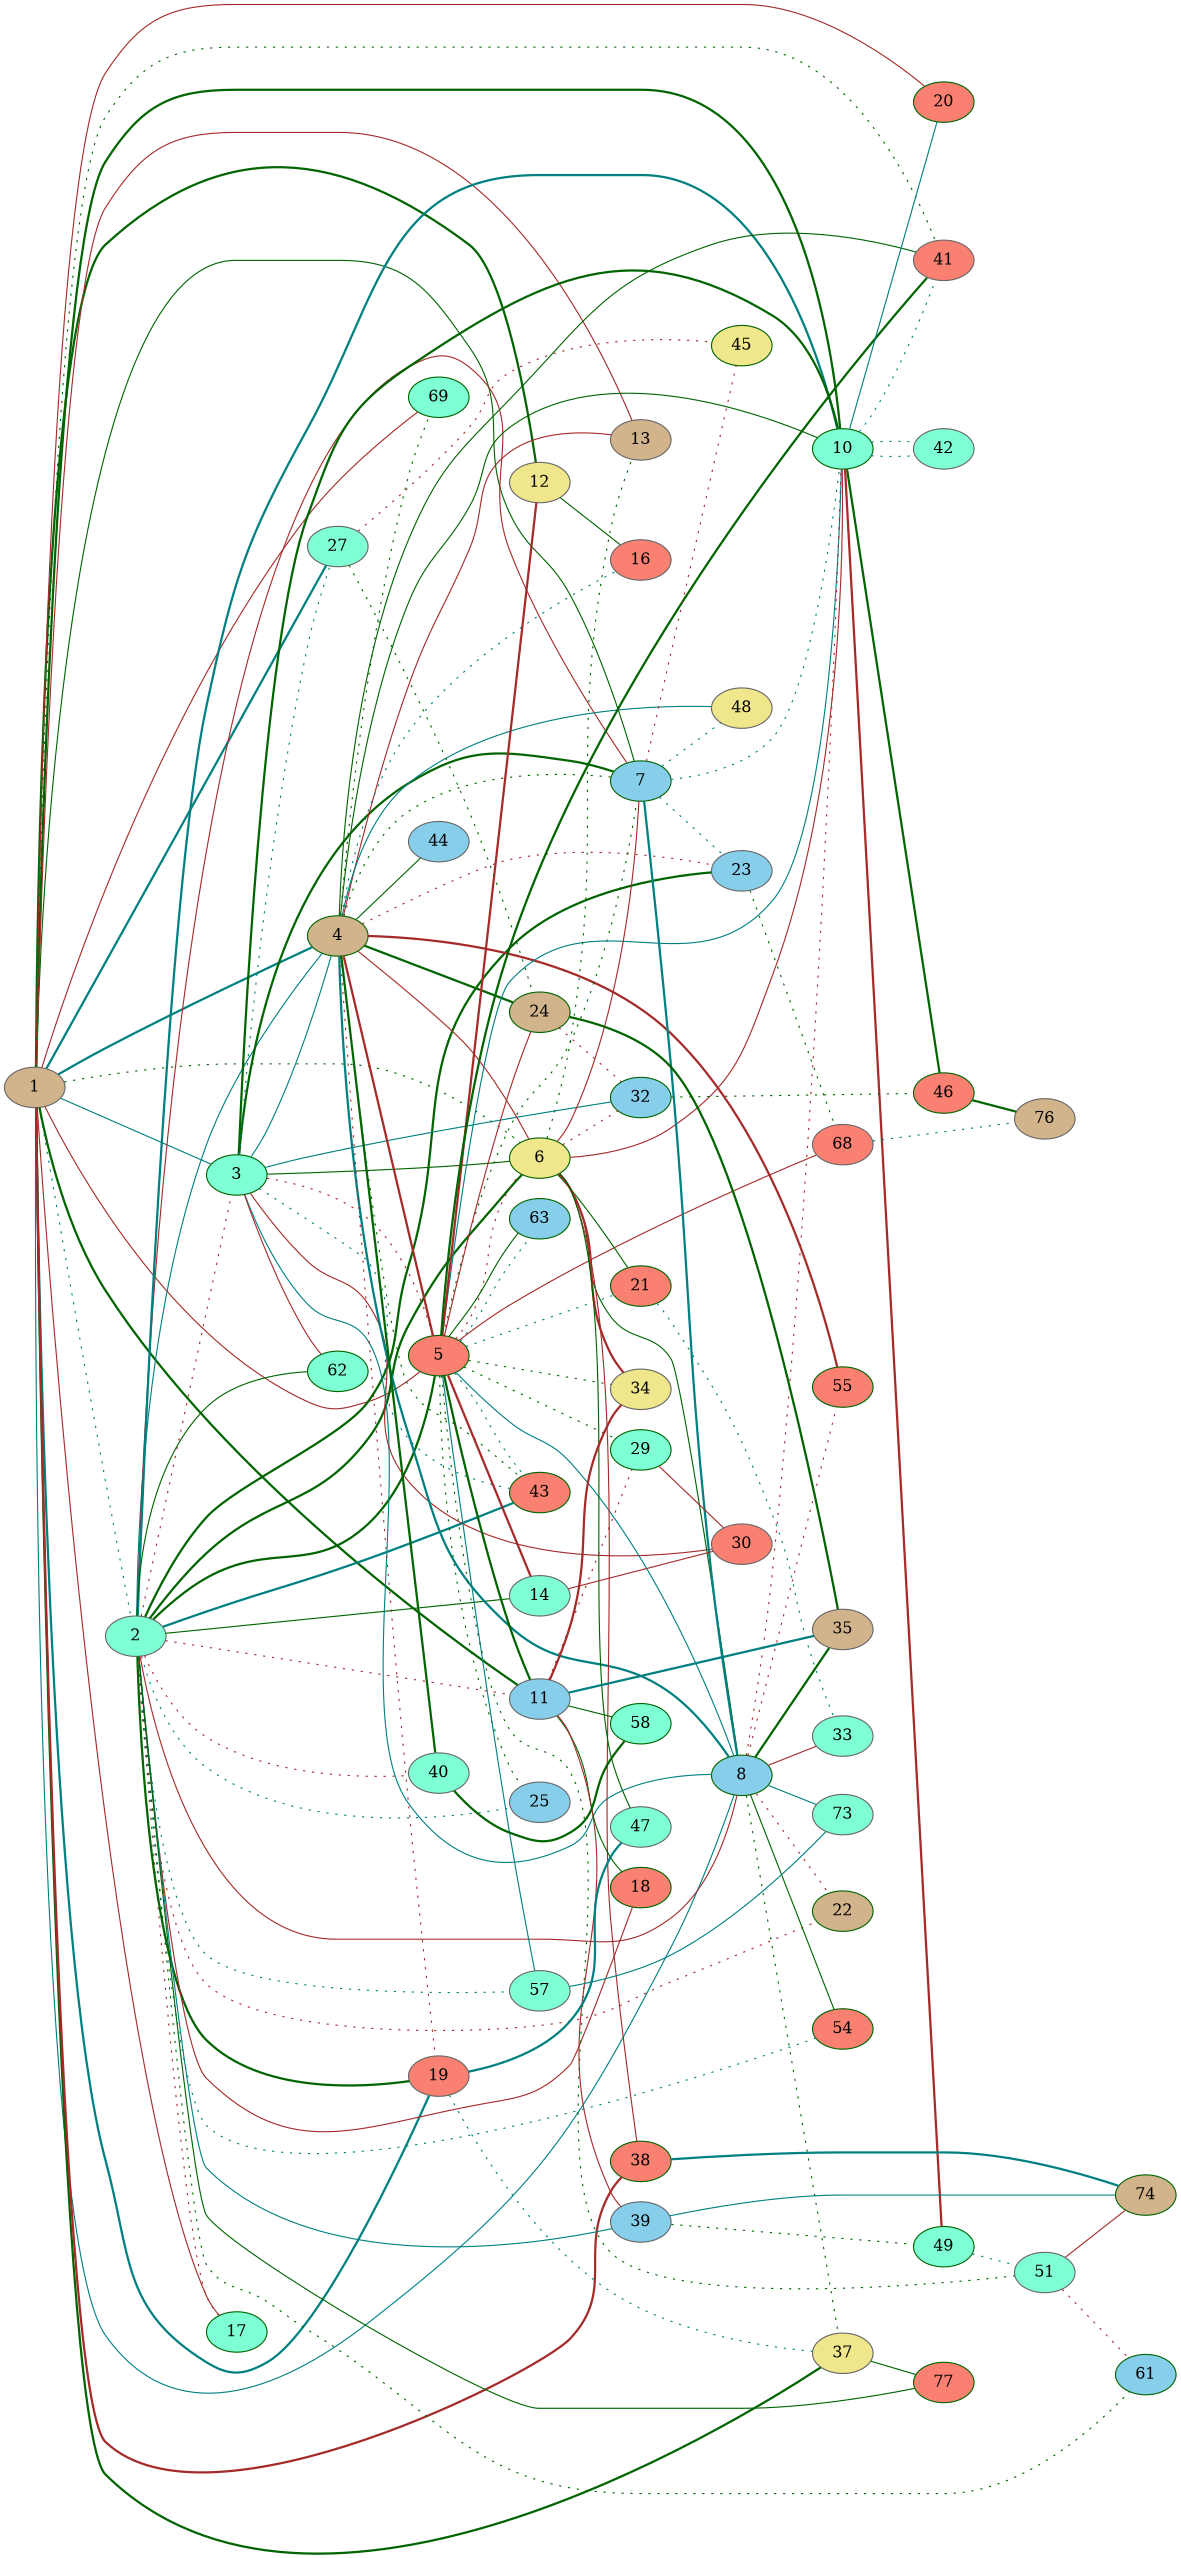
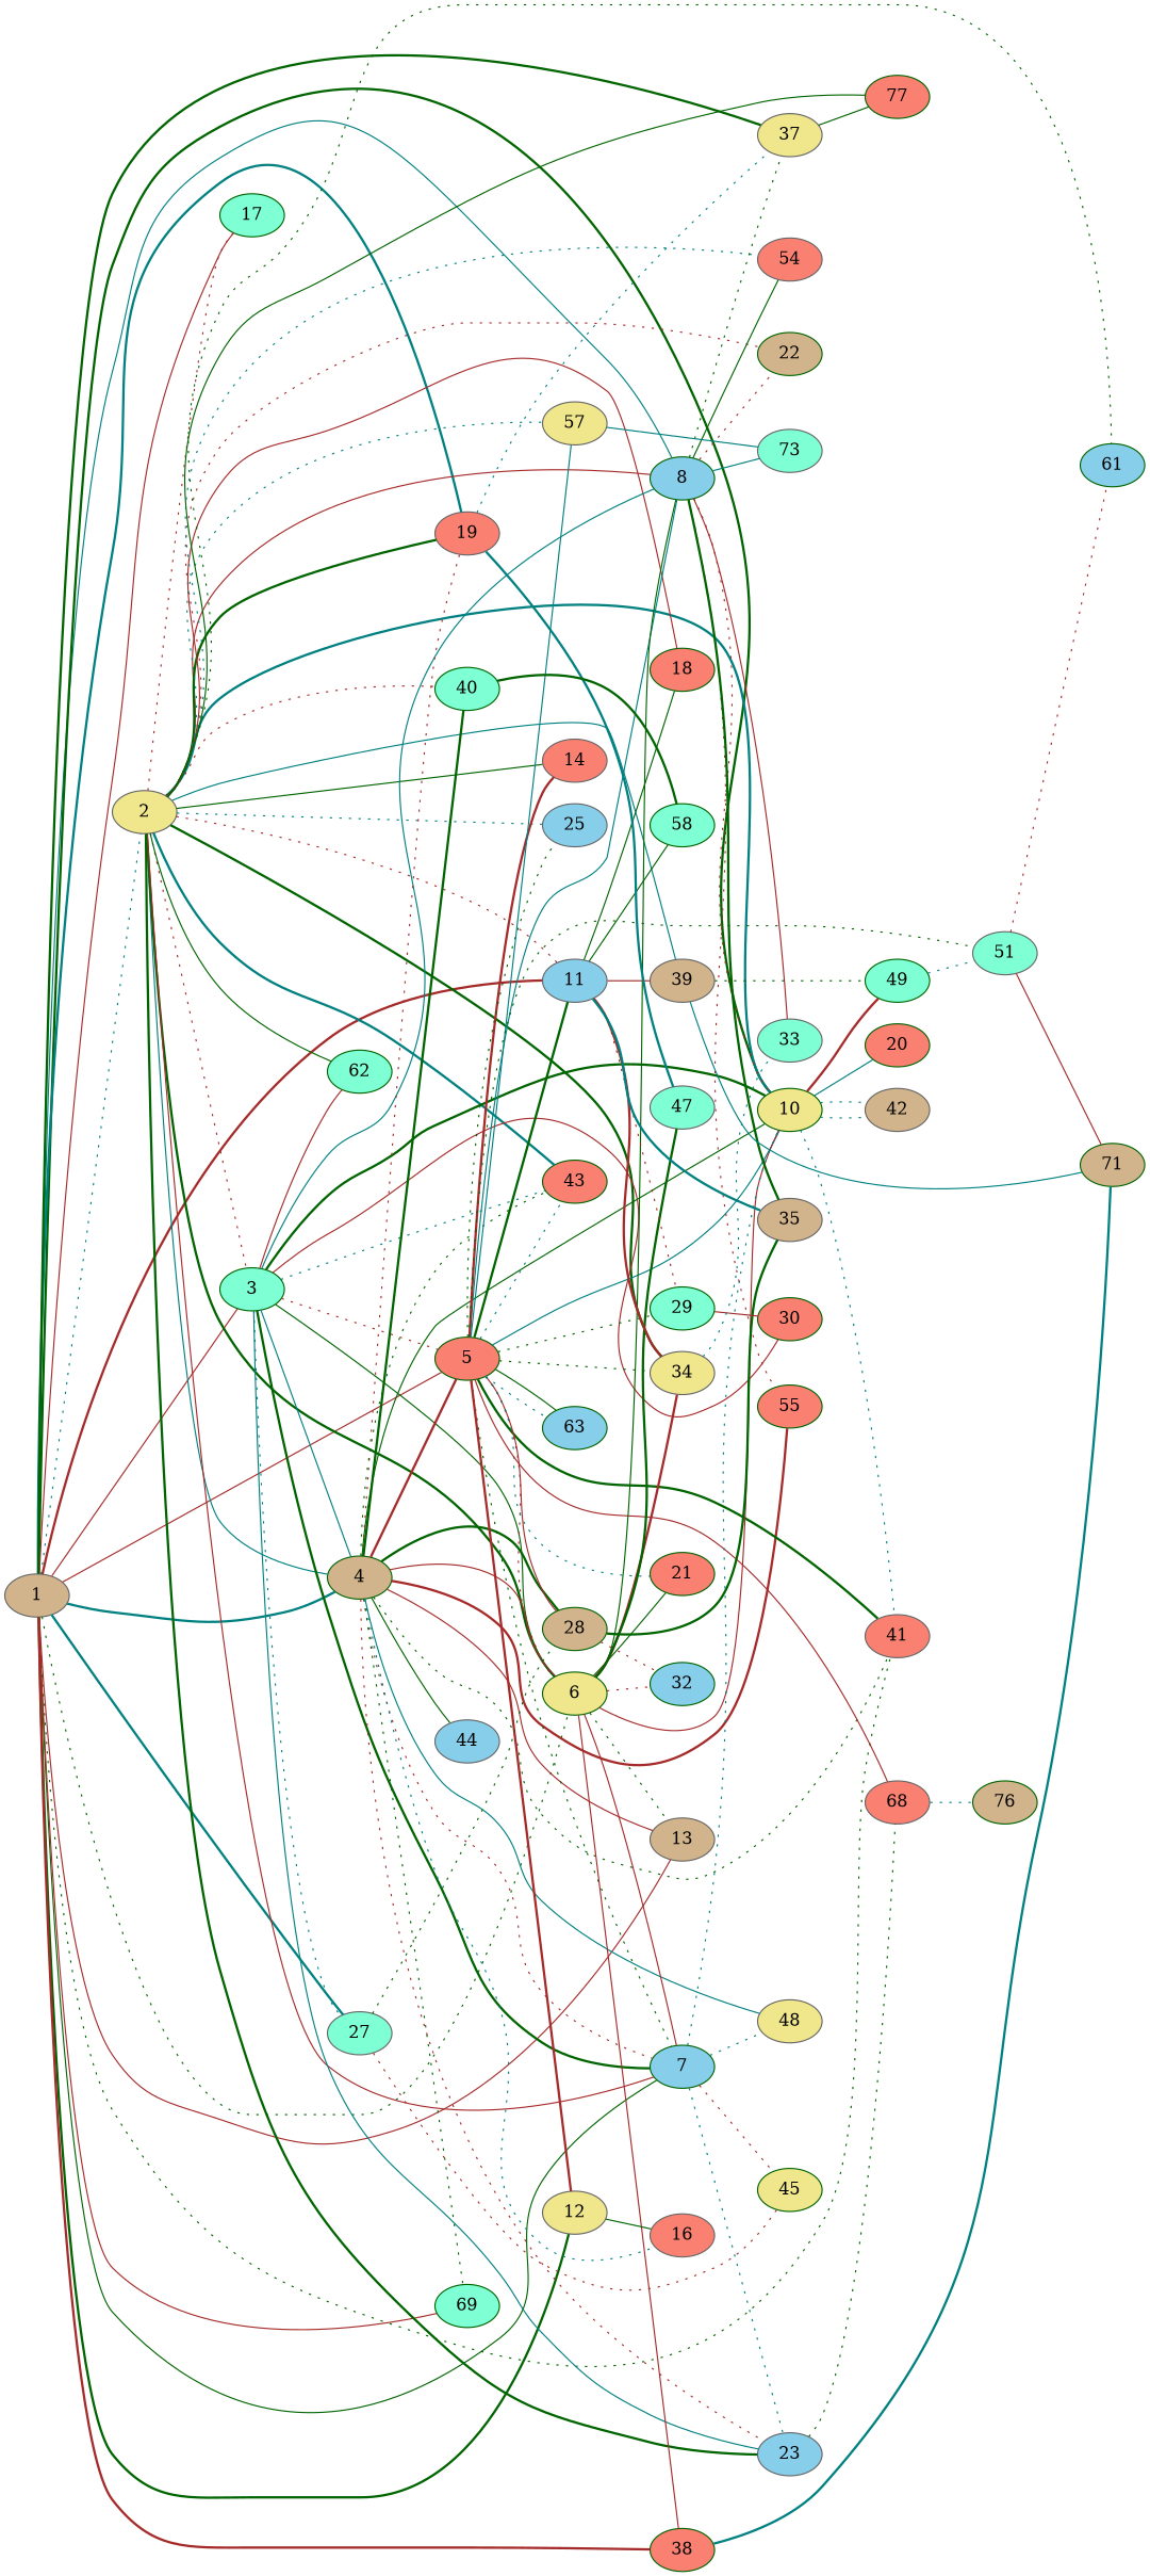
  graph {
    rankdir=LR
    node [color=darkgreen fillcolor=salmon style=filled]
    edge [color=brown style=dotted]
    1 [color=gray40 fillcolor=tan super="+66"]
-   2 [color=gray40 fillcolor=aquamarine super="+9"]
+   2 [color=gray40 fillcolor=khaki super="+9"]
    3 [fillcolor=aquamarine super="+67"]
    4 [fillcolor=tan super="+36"]
    5 [super="+59"]
    6 [fillcolor=khaki super="+79"]
    7 [fillcolor=skyblue super="+26"]
    8 [fillcolor=skyblue super="+15"]
-   10 [fillcolor=aquamarine super="+60"]
+   10 [fillcolor=khaki super="+60"]
    11 [color=gray40 fillcolor=skyblue super="+56"]
    12 [color=gray40 fillcolor=khaki]
    13 [color=gray40 fillcolor=tan]
    17 [fillcolor=aquamarine]
    19 [color=gray40 super="+31"]
    20
    27 [color=gray40 fillcolor=aquamarine]
    37 [color=gray40 fillcolor=khaki super="+53"]
    38
    41 [color=gray40 super="+52"]
    69 [fillcolor=aquamarine]
-   14 [color=gray40 fillcolor=aquamarine super="+74"]
+   14 [color=gray40 super="+74"]
    18
    22 [fillcolor=tan]
    23 [color=gray40 fillcolor=skyblue super="+24"]
    25 [color=gray40 fillcolor=skyblue]
-   39 [color=gray40 fillcolor=skyblue super="+65"]
-   40 [color=gray40 fillcolor=aquamarine super="+50"]
+   39 [color=gray40 fillcolor=tan super="+65"]
+   40 [fillcolor=aquamarine super="+50"]
    43 [super="+70"]
-   54
-   57 [color=gray40 fillcolor=aquamarine]
+   54 [color=gray40]
+   57 [color=gray40 fillcolor=khaki]
    61 [fillcolor=skyblue]
    62 [fillcolor=aquamarine]
    77
-   30 [color=gray40]
+   30
    16 [color=gray40]
-   28 [fillcolor=tan super="+64" label=24]
+   28 [fillcolor=tan super="+64"]
    44 [color=gray40 fillcolor=skyblue]
    48 [color=gray40 fillcolor=khaki]
    55
    21 [super="+72"]
    29 [fillcolor=aquamarine]
    34 [color=gray40 fillcolor=khaki]
    51 [color=gray40 fillcolor=aquamarine]
    63 [fillcolor=skyblue]
    68 [color=gray40]
    32 [fillcolor=skyblue]
    47 [color=gray40 fillcolor=aquamarine]
    45 [fillcolor=khaki]
    33 [color=gray40 fillcolor=aquamarine]
    35 [color=gray40 fillcolor=tan super="+78"]
    73 [color=gray40 fillcolor=aquamarine]
-   42 [color=gray40 fillcolor=aquamarine]
-   46
+   42 [color=gray40 fillcolor=tan]
    49 [fillcolor=aquamarine]
    58 [fillcolor=aquamarine]
-   71 [fillcolor=tan super="+75" label=74]
-   76 [color=gray40 fillcolor=tan]
+   71 [fillcolor=tan super="+75"]
+   76 [fillcolor=tan]
    1 -- 2 [color=teal weight=2]
-   1 -- 3 [color=teal style=solid]
+   1 -- 3 [style=solid]
    1 -- 4 [color=teal style=bold]
    1 -- 5 [style=solid]
    1 -- 6 [color=darkgreen weight=2]
    1 -- 7 [color=darkgreen style=solid]
    1 -- 8 [color=teal style=solid weight=2]
    1 -- 10 [color=darkgreen style=bold]
-   1 -- 11 [color=darkgreen style=bold]
+   1 -- 11 [style=bold]
    1 -- 12 [color=darkgreen style=bold]
    1 -- 13 [style=solid]
    1 -- 17 [style=solid]
    1 -- 19 [color=teal style=bold]
-   1 -- 20 [style=solid]
    1 -- 27 [color=teal style=bold]
    1 -- 37 [color=darkgreen style=bold]
    1 -- 38 [style=bold]
    1 -- 41 [color=darkgreen]
    1 -- 69 [style=solid]
    2 -- 3 [weight=2]
    2 -- 4 [color=teal style=solid weight=2]
-   2 -- 5 [color=darkgreen style=bold weight=2]
+   2 -- 34 [color=darkgreen style=bold weight=2]
    2 -- 6 [color=darkgreen style=bold weight=2]
    2 -- 7 [style=solid weight=2]
    2 -- 8 [style=solid weight=2]
    2 -- 10 [color=teal style=bold weight=2]
    2 -- 11
    2 -- 17
    2 -- 19 [color=darkgreen style=bold]
    2 -- 14 [color=darkgreen style=solid]
    2 -- 18 [style=solid]
    2 -- 22
    2 -- 23 [color=darkgreen style=bold]
    2 -- 25 [color=teal]
    2 -- 39 [color=teal style=solid weight=2]
    2 -- 40 [weight=2]
    2 -- 43 [color=teal style=bold]
    2 -- 54 [color=teal]
    2 -- 57 [color=teal]
    2 -- 61 [color=darkgreen]
    2 -- 62 [color=darkgreen style=solid]
    2 -- 77 [color=darkgreen style=solid]
    3 -- 4 [color=teal style=solid]
    3 -- 5
    3 -- 6 [color=darkgreen style=solid]
    3 -- 7 [color=darkgreen style=bold]
    3 -- 8 [color=teal style=solid]
    3 -- 10 [color=darkgreen style=bold]
    3 -- 27 [color=teal]
-   3 -- 32 [color=teal style=solid]
+   3 -- 23 [color=teal style=solid]
    3 -- 43 [color=teal]
    3 -- 62 [style=solid]
    3 -- 30 [style=solid]
    4 -- 5 [style=bold]
    4 -- 6 [style=solid]
-   4 -- 7 [color=darkgreen]
-   4 -- 8 [color=teal style=bold]
+   4 -- 7
    4 -- 10 [color=darkgreen style=solid]
    4 -- 13 [style=solid]
    4 -- 19
-   4 -- 41 [color=darkgreen style=solid]
+   4 -- 41 [color=darkgreen]
    4 -- 69 [color=darkgreen]
    4 -- 23
    4 -- 40 [color=darkgreen style=bold]
    4 -- 43 [color=darkgreen]
    4 -- 16 [color=teal]
    4 -- 28 [color=darkgreen style=bold]
    4 -- 44 [color=darkgreen style=solid]
    4 -- 48 [color=teal style=solid]
    4 -- 55 [style=bold]
    5 -- 6
    5 -- 7 [color=darkgreen]
    5 -- 8 [color=teal style=solid]
    5 -- 10 [color=teal style=solid]
    5 -- 11 [color=darkgreen style=bold]
    5 -- 12 [style=bold]
    5 -- 41 [color=darkgreen style=bold]
    5 -- 14 [style=bold]
    5 -- 25 [color=darkgreen]
    5 -- 43 [color=teal]
    5 -- 57 [color=teal style=solid]
    5 -- 28 [style=solid]
    5 -- 21 [color=teal]
    5 -- 29 [color=darkgreen]
    5 -- 34 [color=darkgreen]
    5 -- 51 [color=darkgreen]
    5 -- 63 [color=teal]
    5 -- 63 [color=darkgreen style=solid]
    5 -- 68 [style=solid]
    6 -- 7 [style=solid]
    6 -- 8 [color=darkgreen style=solid]
    6 -- 10 [style=solid]
    6 -- 13 [color=darkgreen]
    6 -- 38 [style=solid]
    6 -- 21 [color=darkgreen style=solid]
    6 -- 34 [style=bold]
    6 -- 32
-   6 -- 47 [color=darkgreen style=solid]
-   7 -- 8 [color=teal style=bold]
+   6 -- 47 [color=darkgreen style=bold]
    7 -- 10 [color=teal]
    7 -- 23 [color=teal]
    7 -- 48 [color=teal]
    7 -- 45
    8 -- 10
    8 -- 37 [color=darkgreen]
    8 -- 22
    8 -- 54 [color=darkgreen style=solid]
    8 -- 55
    8 -- 33 [style=solid]
    8 -- 35 [color=darkgreen style=bold]
    8 -- 73 [color=teal style=solid]
    10 -- 20 [color=teal style=solid]
    10 -- 41 [color=teal]
    10 -- 42 [color=teal weight=2]
    10 -- 42 [color=teal]
-   10 -- 46 [color=darkgreen style=bold]
    10 -- 49 [style=bold]
    11 -- 18 [color=darkgreen style=solid]
    11 -- 39 [style=solid]
    11 -- 29
    11 -- 34 [style=bold]
    11 -- 35 [color=teal style=bold]
    11 -- 58 [color=darkgreen style=solid]
    12 -- 16 [color=darkgreen style=solid]
    19 -- 37 [color=teal]
    19 -- 47 [color=teal style=bold]
    27 -- 28 [color=darkgreen]
    27 -- 45
    37 -- 77 [color=darkgreen style=solid]
    38 -- 71 [color=teal style=bold]
-   14 -- 30 [style=solid]
    23 -- 68 [color=darkgreen]
    39 -- 49 [color=darkgreen]
    39 -- 71 [color=teal style=solid]
    40 -- 58 [color=darkgreen style=bold]
    57 -- 73 [color=teal style=solid]
    28 -- 32
    28 -- 35 [color=darkgreen style=bold]
-   21 -- 33 [color=teal]
+   34 -- 33 [color=teal]
    29 -- 30 [style=solid]
    51 -- 61
    51 -- 71 [style=solid]
    68 -- 76 [color=teal]
-   32 -- 46 [color=darkgreen]
-   46 -- 76 [color=darkgreen style=bold]
    49 -- 51 [color=teal]
  }
